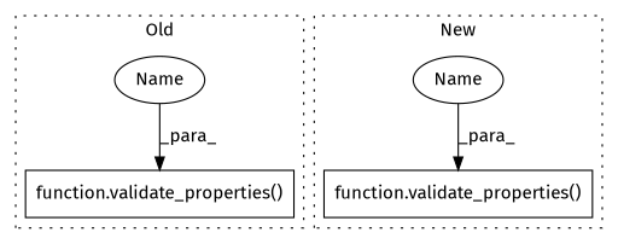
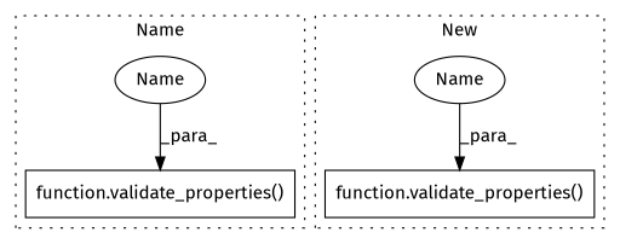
  digraph {
    fontname="Fira Sans"
    node [a=75 l="20,1" shape=box fontname="Fira Sans"]
    edge [fontname="Fira Sans"]
    n1 [label="function.validate_properties()" s="2796,2832"]
    n2 [a=87 l=16 label=Name s=2816 shape=ellipse]
    n3 [label="function.validate_properties()" s="3115,3151"]
    n4 [a=87 l=16 label=Name s=3135 shape=ellipse]
    subgraph cluster_1 {
-     label=Old
+     label=Name
      style=dotted
      n1
      n2
    }
    subgraph cluster_2 {
      label=New
      style=dotted
      n3
      n4
    }
    n2 -> n1 [label=_para_]
    n4 -> n3 [label=_para_]
  }
